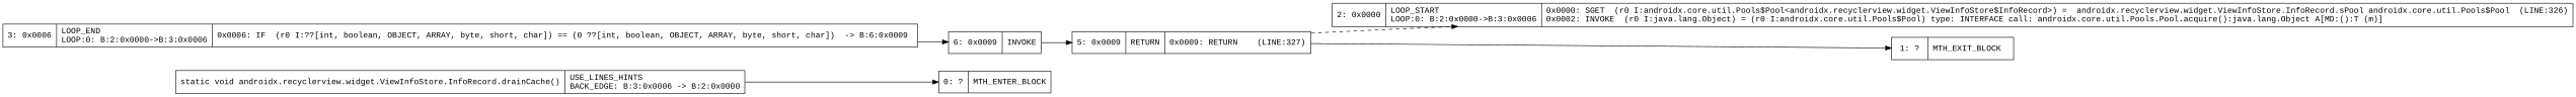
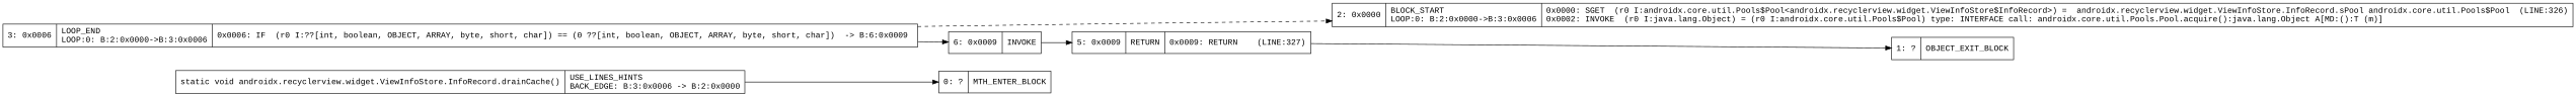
  digraph {
    fontname="Liberation Mono"
    rankdir=LR
    node [fontname="Liberation Mono" shape=record]
    edge [fontname="Liberation Mono"]
    n1 [label="{0\:\ ?|MTH_ENTER_BLOCK\l}"]
-   n2 [label="{2\:\ 0x0000|LOOP_START\lLOOP:0: B:2:0x0000\-\>B:3:0x0006\l|0x0000: SGET  (r0 I:androidx.core.util.Pools$Pool\<androidx.recyclerview.widget.ViewInfoStore$InfoRecord\>) =  androidx.recyclerview.widget.ViewInfoStore.InfoRecord.sPool androidx.core.util.Pools$Pool  (LINE:326)\l0x0002: INVOKE  (r0 I:java.lang.Object) = (r0 I:androidx.core.util.Pools$Pool) type: INTERFACE call: androidx.core.util.Pools.Pool.acquire():java.lang.Object A[MD:():T (m)]\l}"]
+   n2 [label="{2\:\ 0x0000|BLOCK_START\lLOOP:0: B:2:0x0000\-\>B:3:0x0006\l|0x0000: SGET  (r0 I:androidx.core.util.Pools$Pool\<androidx.recyclerview.widget.ViewInfoStore$InfoRecord\>) =  androidx.recyclerview.widget.ViewInfoStore.InfoRecord.sPool androidx.core.util.Pools$Pool  (LINE:326)\l0x0002: INVOKE  (r0 I:java.lang.Object) = (r0 I:androidx.core.util.Pools$Pool) type: INTERFACE call: androidx.core.util.Pools.Pool.acquire():java.lang.Object A[MD:():T (m)]\l}"]
    n3 [label="{3\:\ 0x0006|LOOP_END\lLOOP:0: B:2:0x0000\-\>B:3:0x0006\l|0x0006: IF  (r0 I:??[int, boolean, OBJECT, ARRAY, byte, short, char]) == (0 ??[int, boolean, OBJECT, ARRAY, byte, short, char])  \-\> B:6:0x0009 \l}"]
    n4 [label="{6\:\ 0x0009|INVOKE\l}"]
    n5 [label="{5\:\ 0x0009|RETURN\l|0x0009: RETURN    (LINE:327)\l}"]
-   n6 [label="{1\:\ ?|MTH_EXIT_BLOCK\l}"]
+   n6 [label="{1\:\ ?|OBJECT_EXIT_BLOCK\l}"]
    n7 [label="{static void androidx.recyclerview.widget.ViewInfoStore.InfoRecord.drainCache()  | USE_LINES_HINTS\lBACK_EDGE: B:3:0x0006 \-\> B:2:0x0000\l}"]
-   n5 -> n2 [style=dashed]
+   n3 -> n2 [style=dashed]
    n3 -> n4
    n4 -> n5
    n5 -> n6
    n7 -> n1
  }
